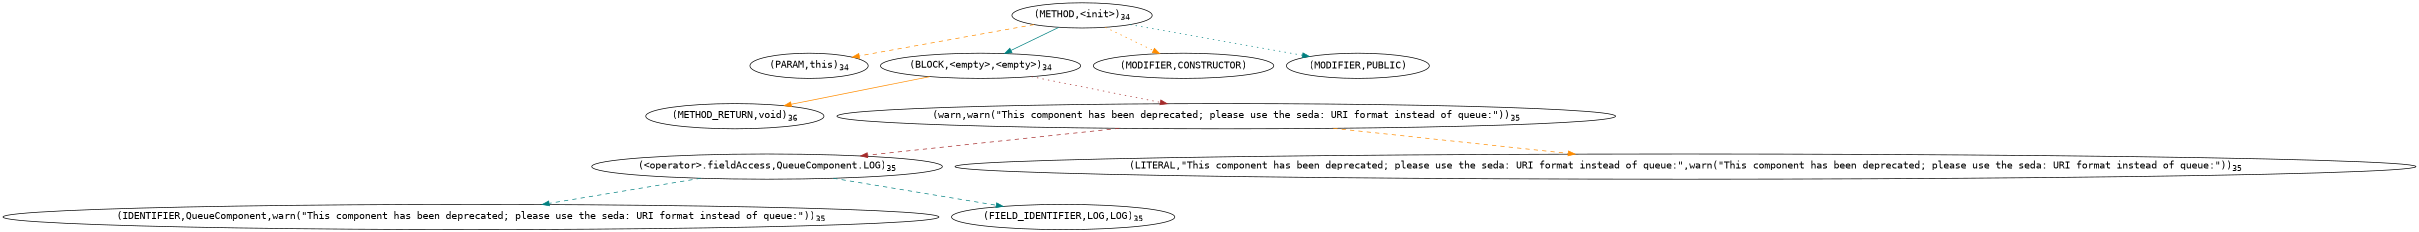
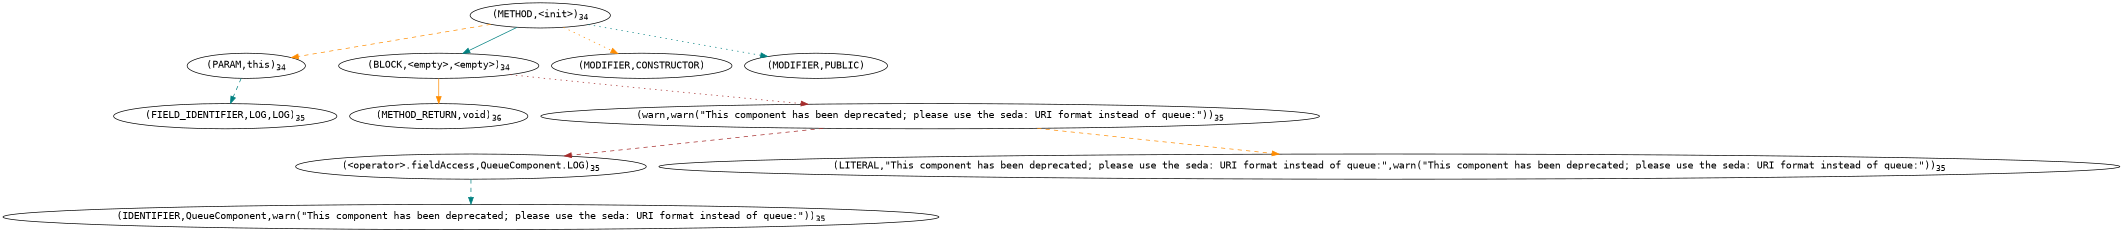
  digraph {
    fontname="DejaVu Sans Mono"
    node [fontname="DejaVu Sans Mono"]
    edge [color=darkorange fontname="DejaVu Sans Mono" style=dashed]
    n1 [label=<(METHOD,&lt;init&gt;)<SUB>34</SUB>>]
    n2 [label=<(PARAM,this)<SUB>34</SUB>>]
    n3 [label=<(BLOCK,&lt;empty&gt;,&lt;empty&gt;)<SUB>34</SUB>>]
    n4 [label=<(MODIFIER,CONSTRUCTOR)>]
    n5 [label=<(MODIFIER,PUBLIC)>]
    n6 [label=<(METHOD_RETURN,void)<SUB>36</SUB>>]
    n7 [label=<(warn,warn(&quot;This component has been deprecated; please use the seda: URI format instead of queue:&quot;))<SUB>35</SUB>>]
    n8 [label=<(&lt;operator&gt;.fieldAccess,QueueComponent.LOG)<SUB>35</SUB>>]
    n9 [label=<(LITERAL,&quot;This component has been deprecated; please use the seda: URI format instead of queue:&quot;,warn(&quot;This component has been deprecated; please use the seda: URI format instead of queue:&quot;))<SUB>35</SUB>>]
    n10 [label=<(IDENTIFIER,QueueComponent,warn(&quot;This component has been deprecated; please use the seda: URI format instead of queue:&quot;))<SUB>35</SUB>>]
    n11 [label=<(FIELD_IDENTIFIER,LOG,LOG)<SUB>35</SUB>>]
    n1 -> n2
    n1 -> n3 [color=teal style=solid]
    n1 -> n4 [style=dotted]
    n1 -> n5 [color=teal style=dotted]
    n3 -> n6 [style=solid]
    n3 -> n7 [color=brown style=dotted]
    n7 -> n8 [color=brown]
    n7 -> n9
    n8 -> n10 [color=teal]
-   n8 -> n11 [color=teal]
+   n2 -> n11 [color=teal]
  }
